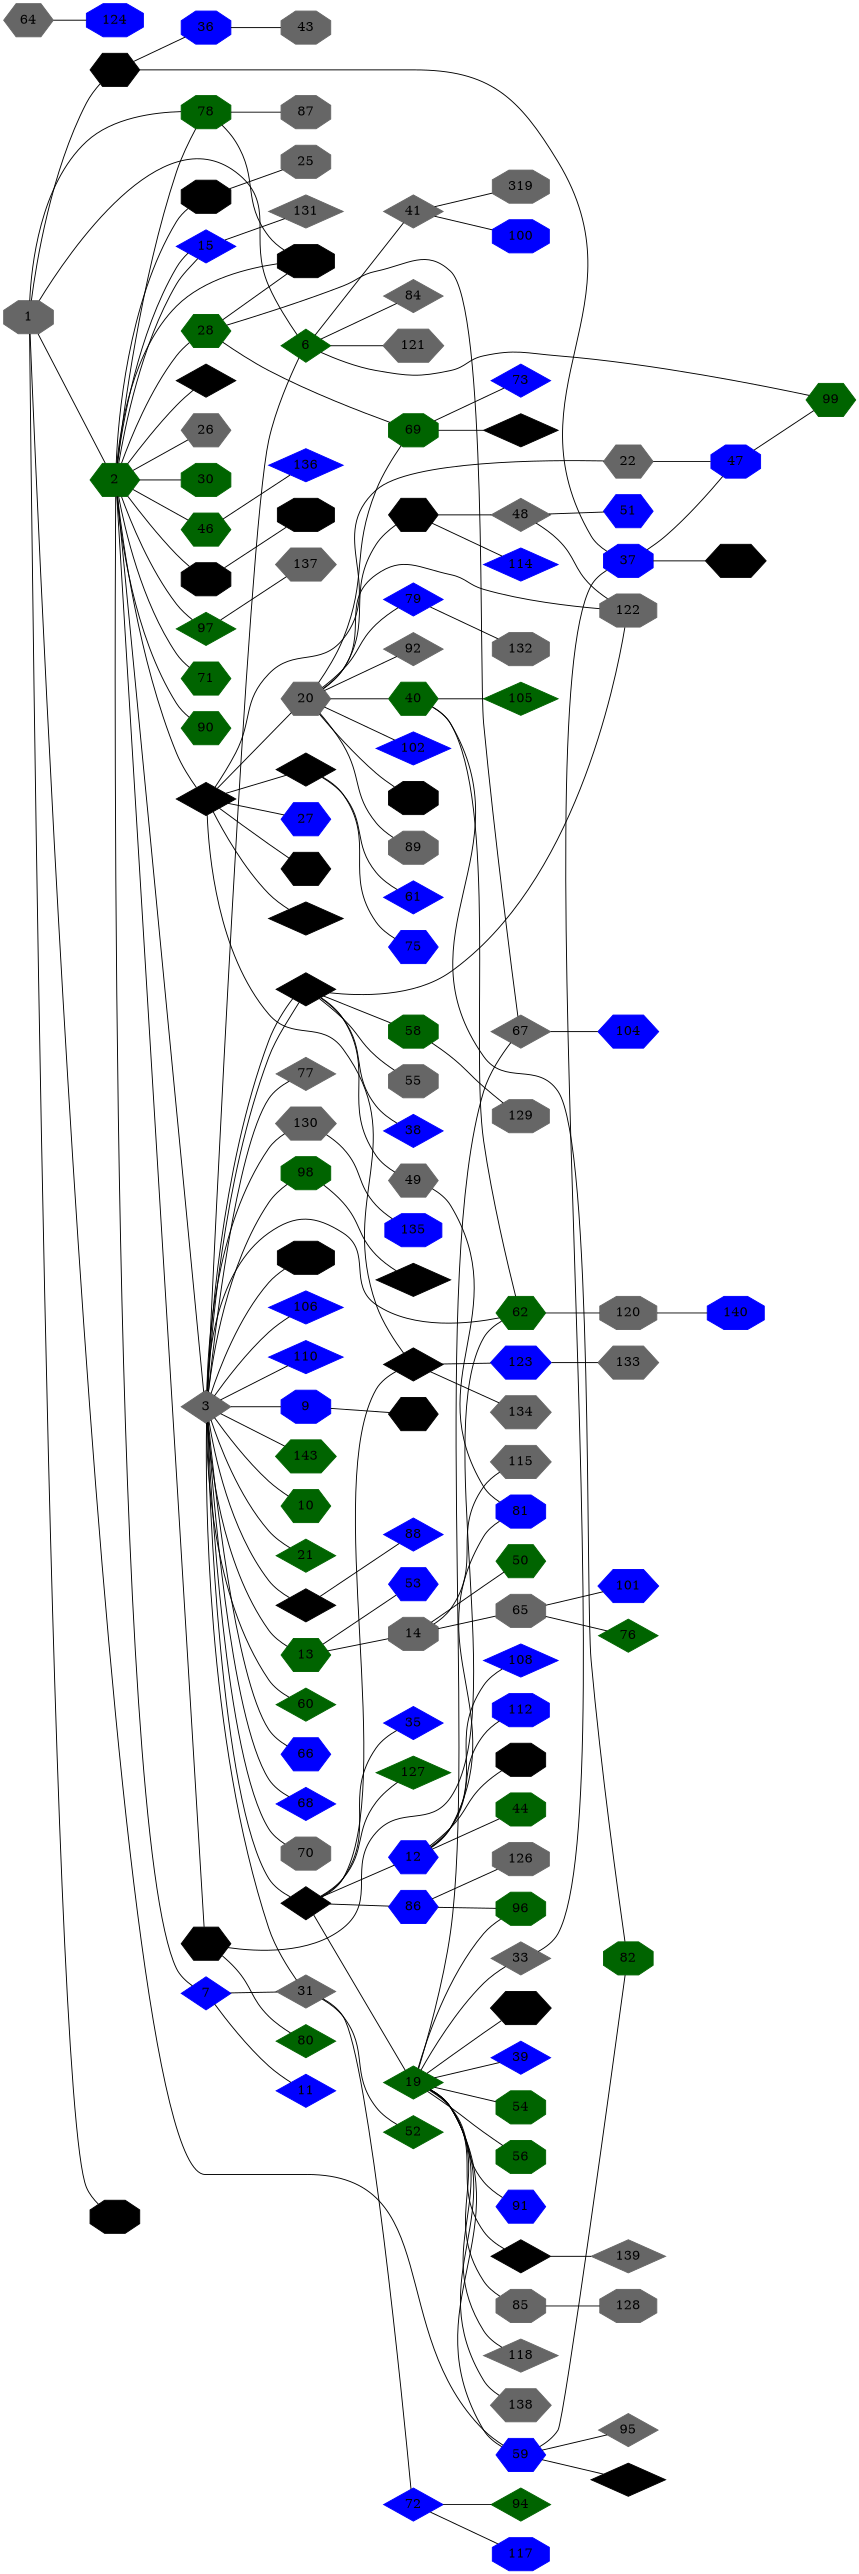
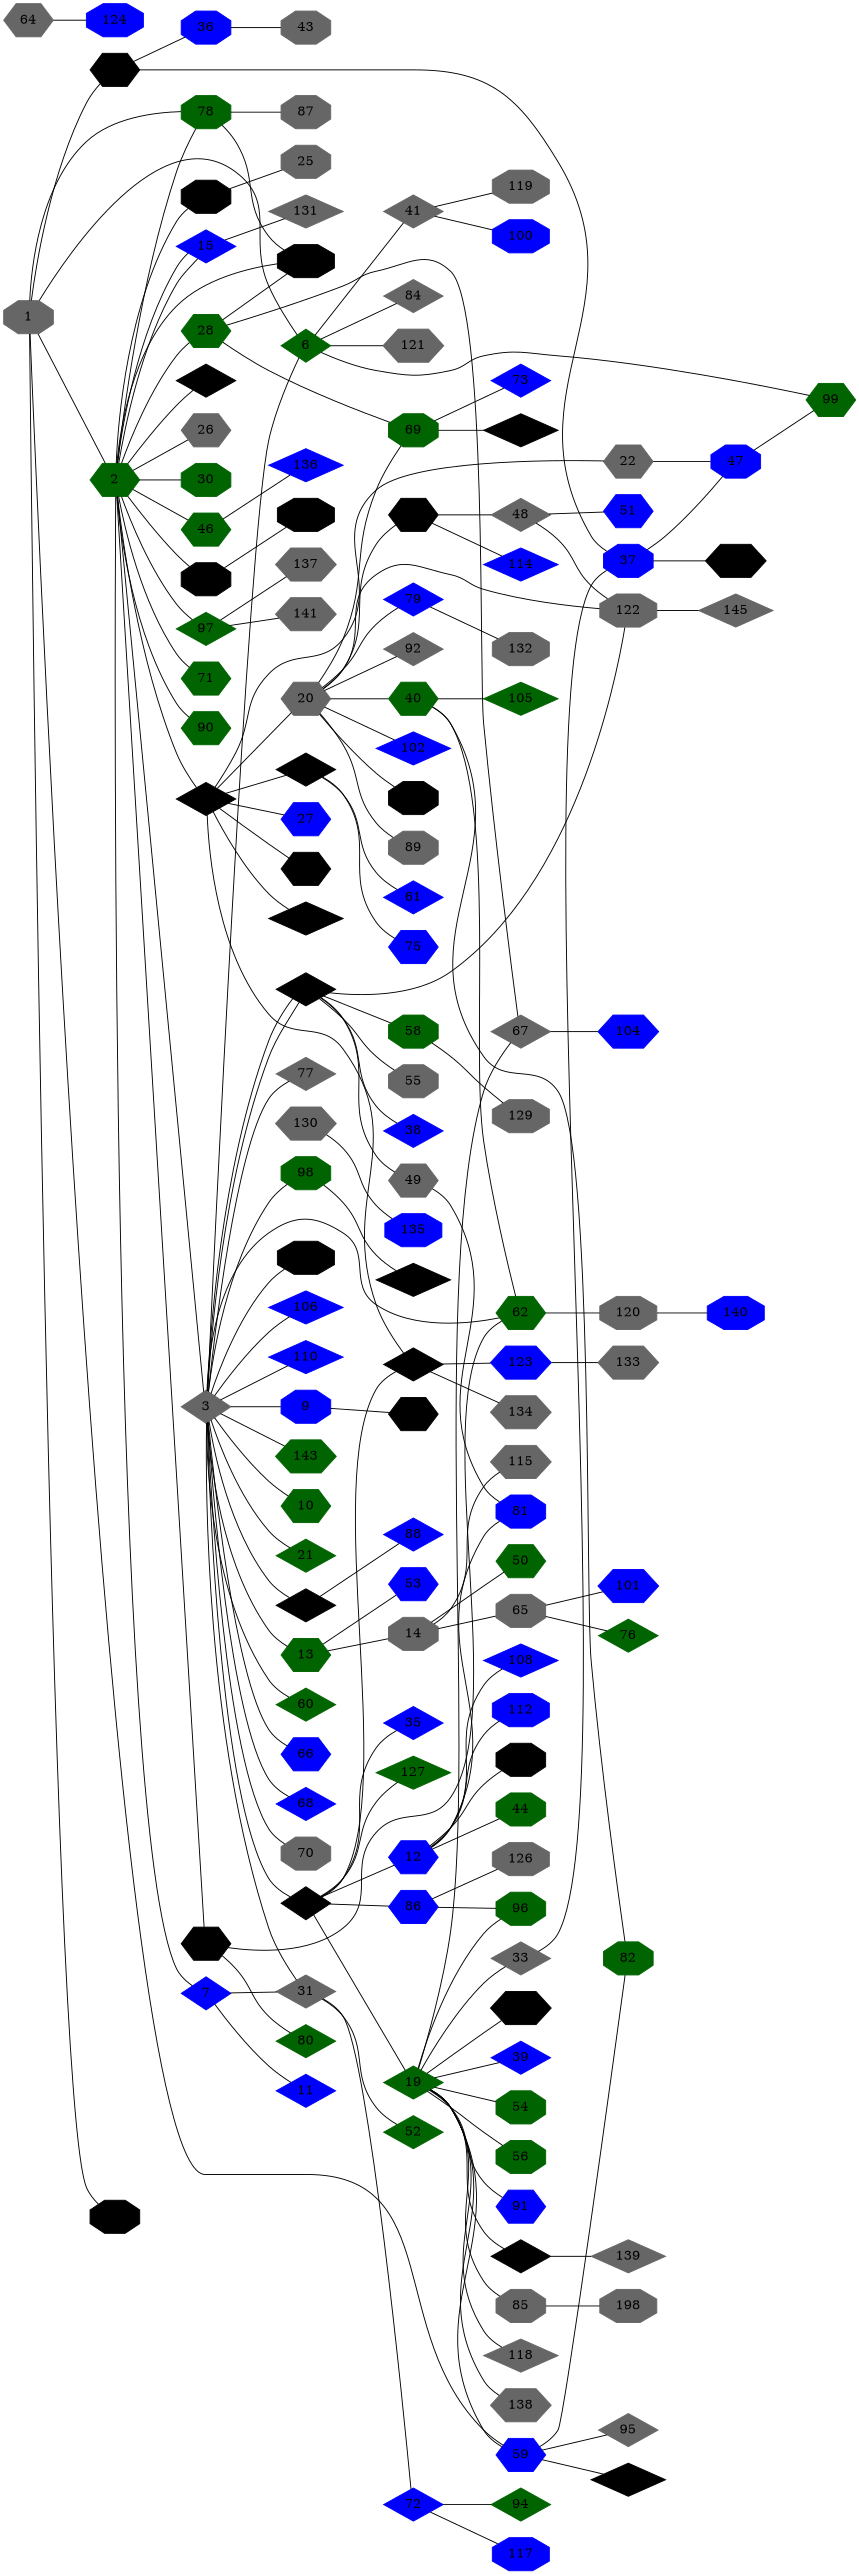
  graph {
    rankdir=LR
    node [color=gray40 shape=diamond style=filled]
    1 [shape=octagon]
    2 [color=darkgreen shape=hexagon]
    6 [color=darkgreen]
    18 [color=black shape=hexagon]
    59 [color=blue shape=hexagon]
    78 [color=darkgreen shape=octagon]
    93 [color=black shape=octagon]
    3
    5 [color=black shape=hexagon]
    7 [color=blue]
    8 [color=black shape=octagon]
    15 [color=blue]
    16 [color=black]
    17 [color=black]
    26 [shape=hexagon]
    28 [color=darkgreen shape=hexagon]
    30 [color=darkgreen shape=octagon]
    46 [color=darkgreen shape=hexagon]
    71 [color=darkgreen shape=hexagon]
    83 [color=black shape=octagon]
    90 [color=darkgreen shape=hexagon]
    97 [color=darkgreen]
    107 [color=black shape=octagon]
    41
    84
    99 [color=darkgreen shape=hexagon]
    121 [shape=hexagon]
    36 [color=blue shape=octagon]
    37 [color=blue shape=octagon]
    82 [color=darkgreen shape=octagon]
    95
    125 [color=black]
    87 [shape=octagon]
    4 [color=black]
    9 [color=blue shape=octagon]
    10 [color=darkgreen shape=hexagon]
    13 [color=darkgreen shape=hexagon]
    21 [color=darkgreen]
    29 [color=black]
    31
    34 [color=black]
    60 [color=darkgreen]
    62 [color=darkgreen shape=hexagon]
    66 [color=blue shape=hexagon]
    68 [color=blue]
    70 [shape=octagon]
    77
    98 [color=darkgreen shape=octagon]
    103 [color=black shape=octagon]
    106 [color=blue]
    110 [color=blue]
    130 [shape=hexagon]
    143 [color=darkgreen shape=hexagon]
    80 [color=darkgreen]
    11 [color=blue]
    25 [shape=octagon]
    131
    63 [color=black]
    20 [shape=hexagon]
    22 [shape=hexagon]
    27 [color=blue shape=hexagon]
    32 [color=black shape=hexagon]
    45 [color=black]
    109 [color=black]
    67
    69 [color=darkgreen shape=octagon]
    136 [color=blue]
    116 [color=black shape=octagon]
    137 [shape=hexagon]
+   141 [shape=hexagon]
    12 [color=blue shape=hexagon]
    19 [color=darkgreen]
    35 [color=blue]
    86 [color=blue shape=hexagon]
    127 [color=darkgreen]
    57 [color=black shape=hexagon]
    14 [shape=octagon]
    53 [color=blue shape=hexagon]
    88 [color=blue]
    52 [color=darkgreen]
    72 [color=blue]
    38 [color=blue]
    49 [shape=hexagon]
    55 [shape=octagon]
    58 [color=darkgreen shape=octagon]
    122 [shape=octagon]
    120 [shape=octagon]
    111 [color=black]
    135 [color=blue shape=octagon]
    23 [color=black shape=octagon]
    44 [color=darkgreen shape=octagon]
    81 [color=blue shape=octagon]
    108 [color=blue]
    112 [color=blue shape=octagon]
    24 [color=black]
    33
    39 [color=blue]
    54 [color=darkgreen shape=octagon]
    56 [color=darkgreen shape=octagon]
    85 [shape=octagon]
    91 [color=blue shape=hexagon]
    96 [color=darkgreen shape=octagon]
    118
    138 [shape=hexagon]
    142 [color=black shape=hexagon]
    123 [color=blue shape=hexagon]
    134 [shape=hexagon]
    126 [shape=octagon]
    100 [color=blue shape=octagon]
-   119 [shape=octagon label=319]
+   119 [shape=octagon]
    50 [color=darkgreen shape=hexagon]
    65 [shape=octagon]
    115 [shape=hexagon]
    76 [color=darkgreen]
    101 [color=blue shape=hexagon]
    40 [color=darkgreen shape=hexagon]
    42 [color=black shape=hexagon]
    74 [color=black shape=octagon]
    79 [color=blue]
    89 [shape=octagon]
    92
    102 [color=blue]
    47 [color=blue shape=octagon]
    61 [color=blue]
    75 [color=blue shape=hexagon]
    43 [shape=octagon]
    113 [color=black shape=hexagon]
    139
    104 [color=blue shape=hexagon]
-   128 [shape=octagon]
+   128 [shape=octagon label=198]
    105 [color=darkgreen]
    48
    114 [color=blue]
    64 [shape=hexagon]
    124 [color=blue shape=octagon]
    73 [color=blue]
    144 [color=black]
    132 [shape=octagon]
    94 [color=darkgreen]
    117 [color=blue shape=octagon]
    129 [shape=octagon]
+   145
    51 [color=blue shape=hexagon]
    140 [color=blue shape=octagon]
    133 [shape=hexagon]
    1 -- 2
    1 -- 6
    1 -- 18
    1 -- 59
    1 -- 78
    1 -- 93
    2 -- 78
    2 -- 3
    2 -- 5
    2 -- 7
    2 -- 8
    2 -- 15
    2 -- 15
    2 -- 16
    2 -- 17
    2 -- 26
    2 -- 28
    2 -- 30
    2 -- 46
    2 -- 71
    2 -- 83
    2 -- 90
    2 -- 97
    2 -- 107
    6 -- 41
    6 -- 84
    6 -- 99
    6 -- 121
    18 -- 36
    18 -- 37
    59 -- 82
    59 -- 95
    59 -- 125
    78 -- 107
    78 -- 87
    3 -- 6
    3 -- 4
    3 -- 9
    3 -- 10
    3 -- 13
    3 -- 21
    3 -- 29
    3 -- 31
    3 -- 34
    3 -- 34
    3 -- 60
    3 -- 62
    3 -- 66
    3 -- 68
    3 -- 70
    3 -- 77
    3 -- 98
    3 -- 103
    3 -- 106
    3 -- 110
-   3 -- 130
    3 -- 143
    5 -- 62
    5 -- 80
    7 -- 31
    7 -- 11
    8 -- 25
    15 -- 131
    17 -- 63
    17 -- 20
    17 -- 22
    17 -- 27
    17 -- 32
    17 -- 45
    17 -- 109
    28 -- 107
    28 -- 67
    28 -- 69
    46 -- 136
    83 -- 116
    97 -- 137
+   97 -- 141
    41 -- 100
    41 -- 119
    36 -- 43
    37 -- 47
    37 -- 113
    4 -- 63
    4 -- 12
    4 -- 19
    4 -- 35
    4 -- 86
    4 -- 127
    9 -- 57
    13 -- 14
    13 -- 53
    29 -- 88
    31 -- 52
    31 -- 72
    34 -- 38
    34 -- 49
    34 -- 55
    34 -- 58
    34 -- 122
    62 -- 120
    98 -- 111
    130 -- 135
    63 -- 123
    63 -- 134
    20 -- 69
    20 -- 122
    20 -- 40
    20 -- 42
    20 -- 74
    20 -- 79
    20 -- 89
    20 -- 92
    20 -- 102
    22 -- 47
    45 -- 61
    45 -- 75
    67 -- 104
    69 -- 73
    69 -- 144
    12 -- 23
    12 -- 44
    12 -- 81
    12 -- 108
    12 -- 112
    19 -- 59
    19 -- 67
    19 -- 24
    19 -- 33
    19 -- 39
    19 -- 54
    19 -- 56
    19 -- 85
    19 -- 91
    19 -- 96
    19 -- 118
    19 -- 138
    19 -- 142
    86 -- 96
    86 -- 126
    14 -- 50
    14 -- 65
    14 -- 115
    72 -- 94
    72 -- 117
    49 -- 81
    58 -- 129
+   122 -- 145
    120 -- 140
    24 -- 139
    33 -- 37
    85 -- 128
    123 -- 133
    65 -- 76
    65 -- 101
    40 -- 82
    40 -- 62
    40 -- 105
    42 -- 48
    42 -- 114
    79 -- 132
    47 -- 99
    48 -- 122
    48 -- 51
    64 -- 124
  }
